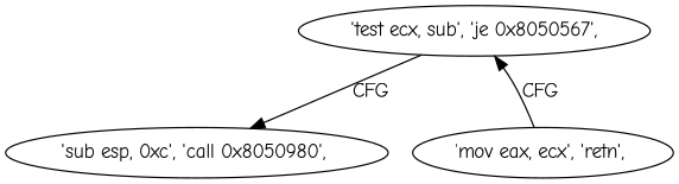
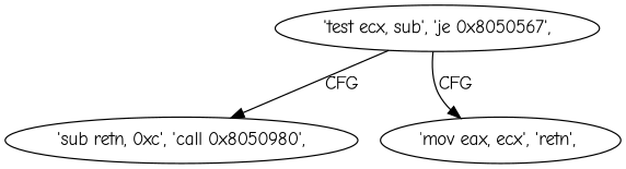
  digraph {
    fontname="Comic Neue"
    node [fontname="Comic Neue"]
    edge [fontname="Comic Neue"]
    n1 [label="'test ecx, sub', 'je 0x8050567',"]
-   n2 [label="'sub esp, 0xc', 'call 0x8050980', "]
+   n2 [label="'sub retn, 0xc', 'call 0x8050980',"]
    n3 [label="'mov eax, ecx', 'retn', "]
    n1 -> n2 [label=CFG]
-   n3 -> n1 [label=CFG]
+   n1 -> n3 [label=CFG]
  }
